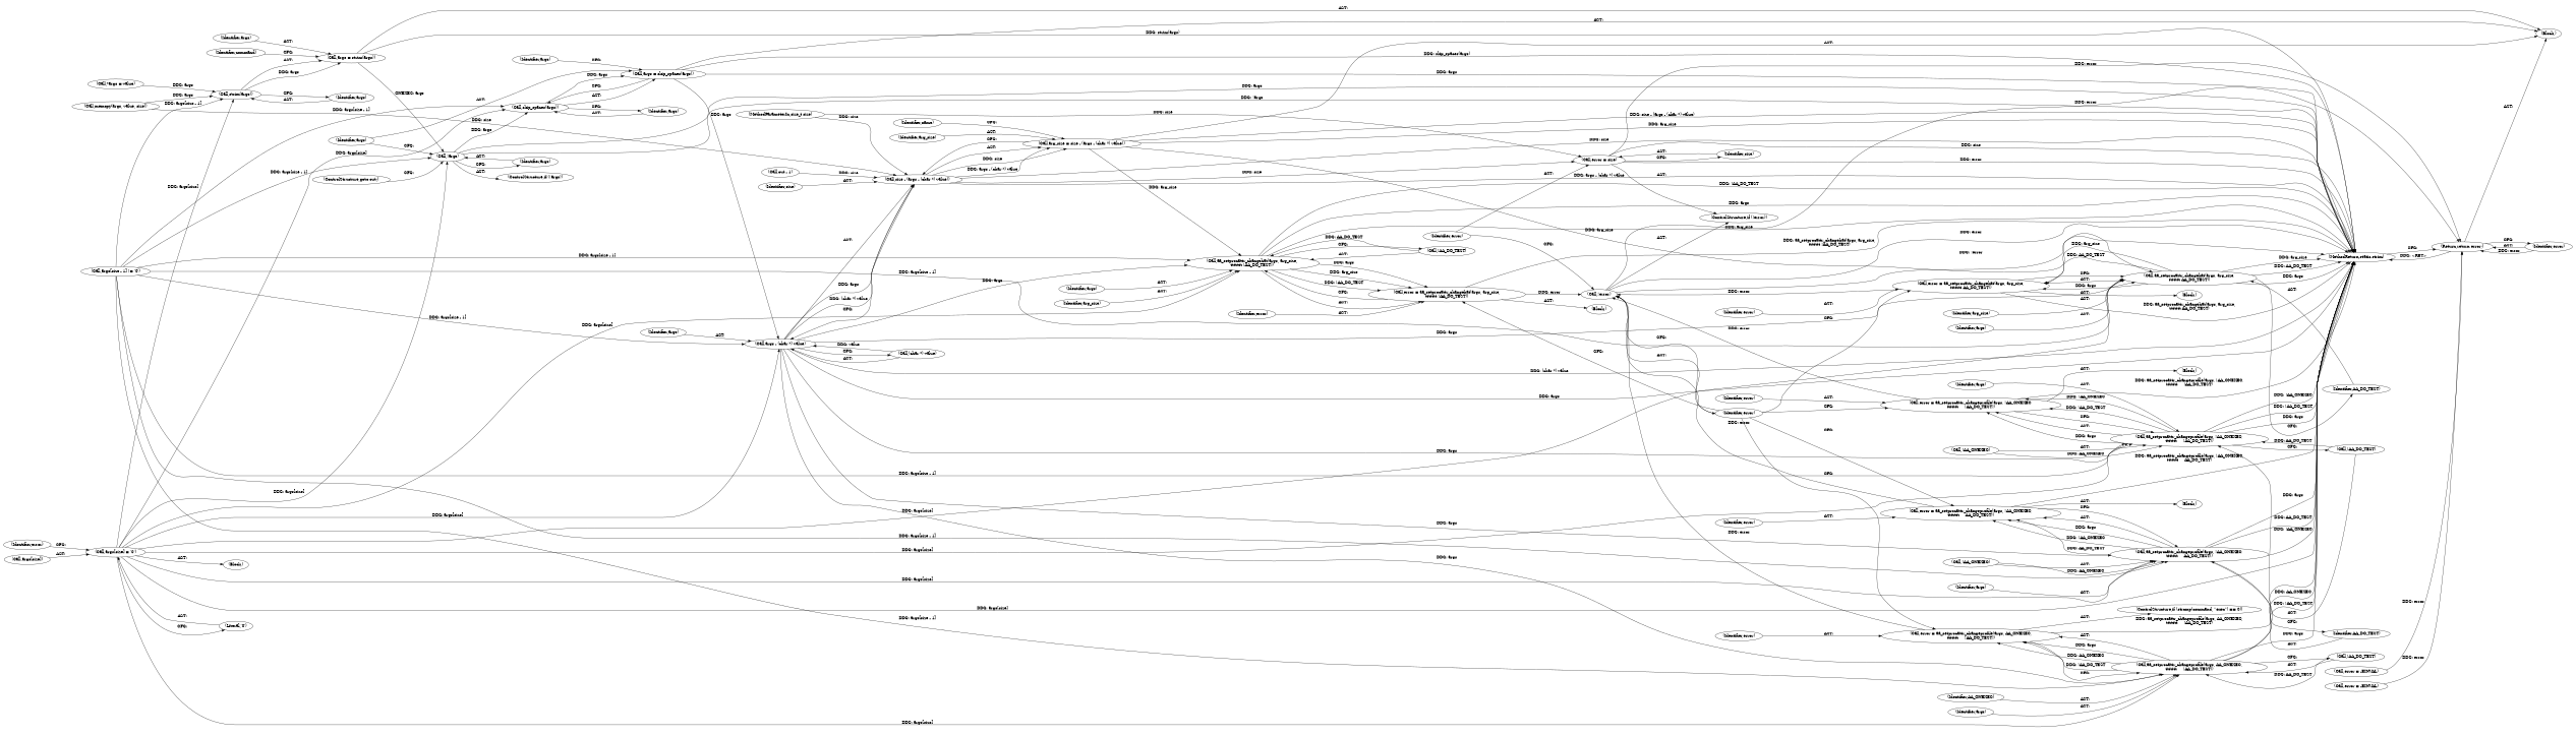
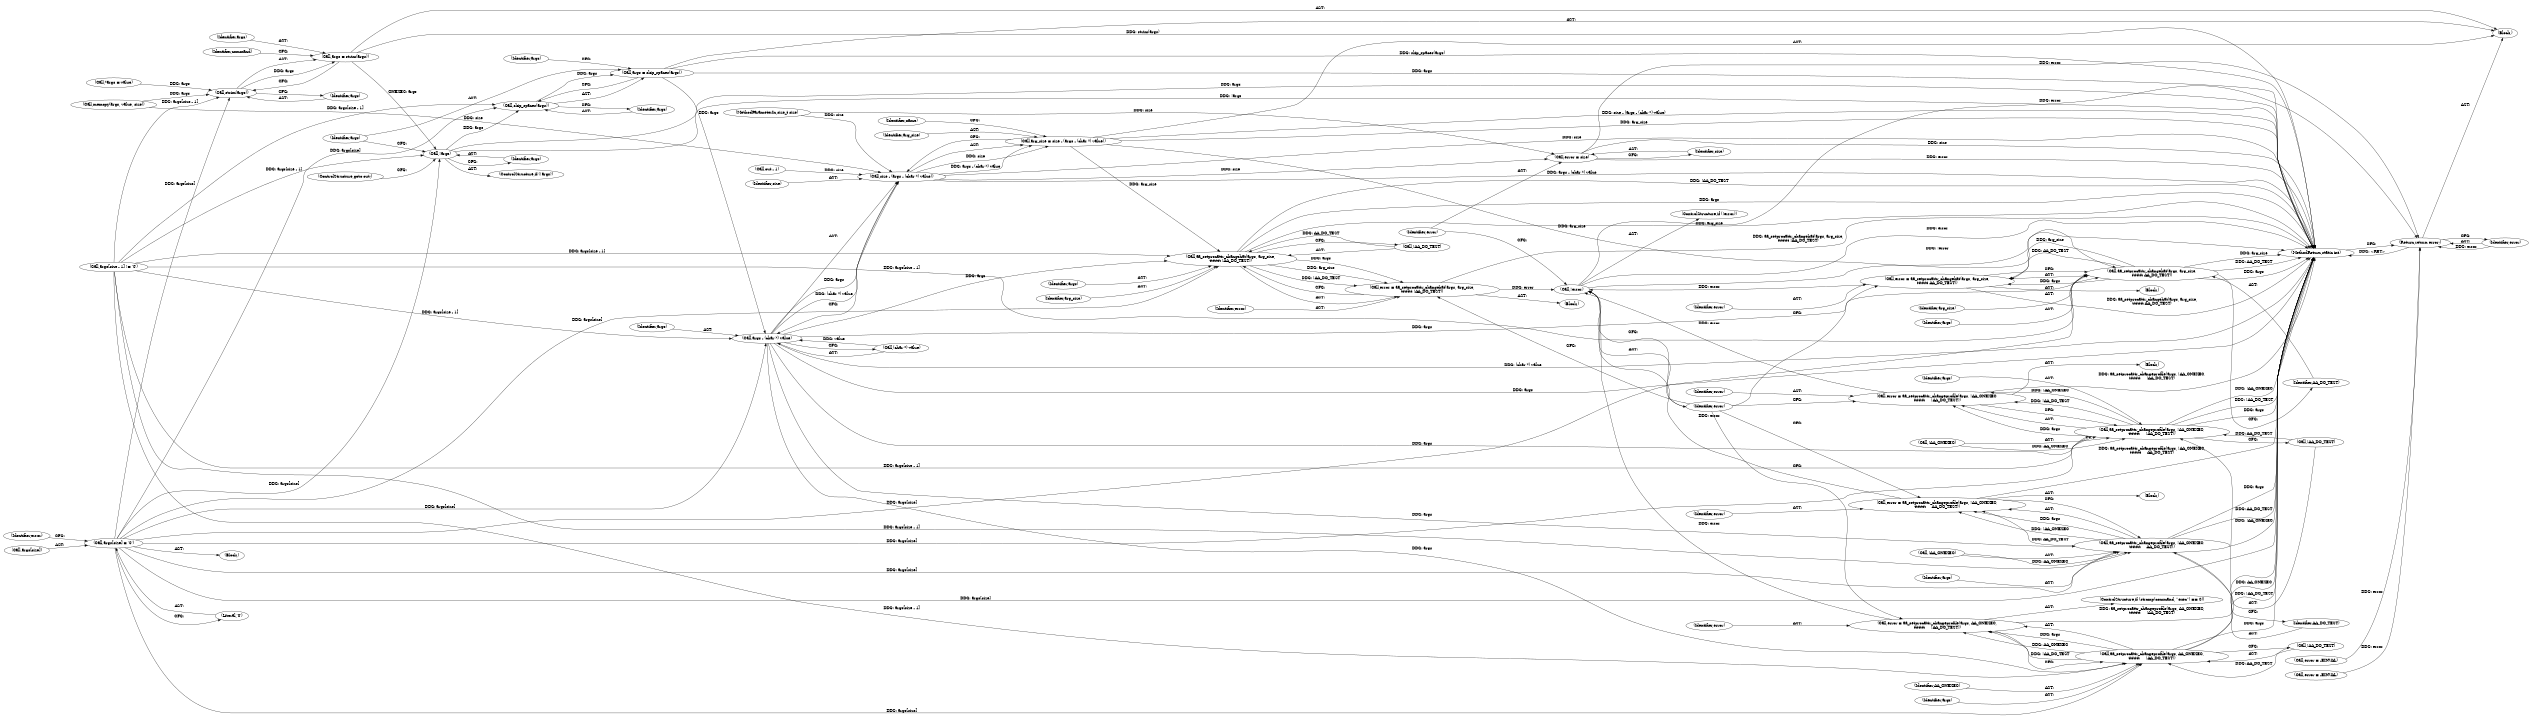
  digraph {
    rankdir=LR
    n1 [label="(Call,args[size] = '\0')"]
    n2 [label="(Call,strim(args))"]
    n3 [label="(Call,!args)"]
    n4 [label="(Call,skip_spaces(args))"]
    n5 [label="(Call,args - (char *) value)"]
    n6 [label="(Call,aa_setprocattr_changehat(args, arg_size,\n\t\t\t\t\t\t\t !AA_DO_TEST))"]
    n7 [label="(Call,aa_setprocattr_changehat(args, arg_size,\n\t\t\t\t\t\t\t AA_DO_TEST))"]
    n8 [label="(Call,aa_setprocattr_changeprofile(args, !AA_ONEXEC,\n\t\t\t\t\t\t\t     !AA_DO_TEST))"]
    n9 [label="(Call,aa_setprocattr_changeprofile(args, !AA_ONEXEC,\n\t\t\t\t\t\t\t     AA_DO_TEST))"]
    n10 [label="(Call,aa_setprocattr_changeprofile(args, AA_ONEXEC,\n\t\t\t\t\t\t\t     !AA_DO_TEST))"]
-   n11 [label="(MethodReturn,static strim)"]
+   n11 [label="(MethodReturn,static int)"]
    n12 [label="(Literal,'\0')"]
    n13 [label="(Block,)"]
    n14 [label="(Call,args = strim(args))"]
    n15 [label="(Identifier,args)"]
    n16 [label="(Identifier,args)"]
    n17 [label="(ControlStructure,if (!args))"]
    n18 [label="(Call,args = skip_spaces(args))"]
    n19 [label="(Identifier,args)"]
    n20 [label="(Call,size - (args - (char *) value))"]
    n21 [label="(Call,(char *) value)"]
    n22 [label="(Call,error = aa_setprocattr_changehat(args, arg_size,\n\t\t\t\t\t\t\t !AA_DO_TEST))"]
    n23 [label="(Call,!AA_DO_TEST)"]
    n24 [label="(Call,error = aa_setprocattr_changehat(args, arg_size,\n\t\t\t\t\t\t\t AA_DO_TEST))"]
    n25 [label="(Identifier,AA_DO_TEST)"]
    n26 [label="(Call,error = aa_setprocattr_changeprofile(args, !AA_ONEXEC,\n\t\t\t\t\t\t\t     !AA_DO_TEST))"]
    n27 [label="(Call,!AA_DO_TEST)"]
    n28 [label="(Call,error = aa_setprocattr_changeprofile(args, !AA_ONEXEC,\n\t\t\t\t\t\t\t     AA_DO_TEST))"]
    n29 [label="(Identifier,AA_DO_TEST)"]
    n30 [label="(Call,error = aa_setprocattr_changeprofile(args, AA_ONEXEC,\n\t\t\t\t\t\t\t     !AA_DO_TEST))"]
    n31 [label="(Call,!AA_DO_TEST)"]
    n32 [label="(Return,return error;)"]
    n33 [label="(Block,)"]
    n34 [label="(Call,arg_size = size - (args - (char *) value))"]
    n35 [label="(Call,error = size)"]
    n36 [label="(ControlStructure,if (!error))"]
    n37 [label="(Identifier,size)"]
    n38 [label="(Call,!error)"]
    n39 [label="(Block,)"]
    n40 [label="(Identifier,error)"]
    n41 [label="(Identifier,error)"]
    n42 [label="(Block,)"]
    n43 [label="(Block,)"]
    n44 [label="(Block,)"]
    n45 [label="(ControlStructure,if (strcmp(command, \"exec\") == 0))"]
    n46 [label="(Identifier,args)"]
    n47 [label="(Identifier,args)"]
    n48 [label="(Call,out - 1)"]
    n49 [label="(Call,args[size - 1] != '\0')"]
    n50 [label="(Identifier,args)"]
    n51 [label="(Identifier,size)"]
    n52 [label="(MethodParameterIn,size_t size)"]
    n53 [label="(Call,*args = value)"]
    n54 [label="(Call,memcpy(args, value, size))"]
    n55 [label="(Call,error = -EINVAL)"]
    n56 [label="(Call,!AA_ONEXEC)"]
    n57 [label="(Identifier,error)"]
    n58 [label="(Identifier,args)"]
    n59 [label="(Identifier,arg_size)"]
    n60 [label="(Identifier,name)"]
    n61 [label="(Identifier,arg_size)"]
    n62 [label="(Identifier,args)"]
    n63 [label="(Identifier,args)"]
    n64 [label="(Identifier,error)"]
    n65 [label="(ControlStructure,goto out;)"]
    n66 [label="(Identifier,args)"]
    n67 [label="(Identifier,AA_ONEXEC)"]
    n68 [label="(Identifier,args)"]
    n69 [label="(Identifier,error)"]
    n70 [label="(Call,error = -EINVAL)"]
    n71 [label="(Identifier,error)"]
    n72 [label="(Call,!AA_ONEXEC)"]
    n73 [label="(Identifier,arg_size)"]
    n74 [label="(Identifier,command)"]
    n75 [label="(Identifier,error)"]
    n76 [label="(Call,args[size])"]
    n77 [label="(Identifier,error)"]
    n78 [label="(Identifier,error)"]
    n79 [label="(Identifier,args)"]
    n1 -> n2 [label="DDG: args[size]"]
    n1 -> n3 [label="DDG: args[size]"]
    n1 -> n4 [label="DDG: args[size]"]
    n1 -> n5 [label="DDG: args[size]"]
    n1 -> n6 [label="DDG: args[size]"]
    n1 -> n7 [label="DDG: args[size]"]
    n1 -> n8 [label="DDG: args[size]"]
    n1 -> n9 [label="DDG: args[size]"]
    n1 -> n10 [label="DDG: args[size]"]
    n1 -> n11 [label="DDG: args[size]"]
    n1 -> n12 [label="CFG: "]
    n1 -> n13 [label="AST: "]
    n2 -> n14 [label="AST: "]
    n2 -> n14 [label="DDG: args"]
    n2 -> n15 [label="CFG: "]
    n3 -> n4 [label="DDG: args"]
    n3 -> n11 [label="DDG: !args"]
    n3 -> n11 [label="DDG: args"]
    n3 -> n16 [label="CFG: "]
    n3 -> n17 [label="AST: "]
    n4 -> n18 [label="AST: "]
    n4 -> n18 [label="DDG: args"]
    n4 -> n19 [label="CFG: "]
    n5 -> n6 [label="DDG: args"]
    n5 -> n7 [label="DDG: args"]
    n5 -> n8 [label="DDG: args"]
    n5 -> n9 [label="DDG: args"]
    n5 -> n10 [label="DDG: args"]
    n5 -> n11 [label="DDG: (char *) value"]
    n5 -> n11 [label="DDG: args"]
    n5 -> n20 [label="AST: "]
    n5 -> n20 [label="DDG: args"]
    n5 -> n20 [label="DDG: (char *) value"]
    n5 -> n21 [label="CFG: "]
    n6 -> n11 [label="DDG: !AA_DO_TEST"]
    n6 -> n11 [label="DDG: args"]
    n6 -> n11 [label="DDG: arg_size"]
    n6 -> n22 [label="AST: "]
    n6 -> n22 [label="DDG: args"]
    n6 -> n22 [label="DDG: arg_size"]
    n6 -> n22 [label="DDG: !AA_DO_TEST"]
    n6 -> n23 [label="CFG: "]
    n7 -> n11 [label="DDG: arg_size"]
    n7 -> n11 [label="DDG: AA_DO_TEST"]
    n7 -> n11 [label="DDG: args"]
    n7 -> n24 [label="AST: "]
    n7 -> n24 [label="DDG: args"]
    n7 -> n24 [label="DDG: arg_size"]
    n7 -> n24 [label="DDG: AA_DO_TEST"]
    n7 -> n25 [label="CFG: "]
    n8 -> n11 [label="DDG: !AA_ONEXEC"]
    n8 -> n11 [label="DDG: !AA_DO_TEST"]
    n8 -> n11 [label="DDG: args"]
    n8 -> n26 [label="AST: "]
    n8 -> n26 [label="DDG: args"]
    n8 -> n26 [label="DDG: !AA_ONEXEC"]
    n8 -> n26 [label="DDG: !AA_DO_TEST"]
    n8 -> n27 [label="CFG: "]
    n9 -> n11 [label="DDG: !AA_ONEXEC"]
    n9 -> n11 [label="DDG: args"]
    n9 -> n11 [label="DDG: AA_DO_TEST"]
    n9 -> n28 [label="AST: "]
    n9 -> n28 [label="DDG: args"]
    n9 -> n28 [label="DDG: !AA_ONEXEC"]
    n9 -> n28 [label="DDG: AA_DO_TEST"]
    n9 -> n29 [label="CFG: "]
    n10 -> n11 [label="DDG: args"]
    n10 -> n11 [label="DDG: AA_ONEXEC"]
    n10 -> n11 [label="DDG: !AA_DO_TEST"]
    n10 -> n30 [label="AST: "]
    n10 -> n30 [label="DDG: args"]
    n10 -> n30 [label="DDG: AA_ONEXEC"]
    n10 -> n30 [label="DDG: !AA_DO_TEST"]
    n10 -> n31 [label="CFG: "]
    n11 -> n32 [label="CFG: "]
    n12 -> n1 [label="AST: "]
+   n14 -> n2 [label="CFG: "]
    n14 -> n3 [label="ONEXEC: args"]
    n14 -> n11 [label="DDG: strim(args)"]
    n14 -> n33 [label="AST: "]
    n15 -> n2 [label="AST: "]
    n16 -> n3 [label="AST: "]
    n18 -> n4 [label="CFG: "]
    n18 -> n5 [label="DDG: args"]
    n18 -> n11 [label="DDG: skip_spaces(args)"]
    n18 -> n11 [label="DDG: args"]
    n18 -> n33 [label="AST: "]
    n19 -> n4 [label="AST: "]
    n20 -> n5 [label="CFG: "]
    n20 -> n11 [label="DDG: args - (char *) value"]
    n20 -> n11 [label="DDG: size"]
    n20 -> n34 [label="AST: "]
    n20 -> n34 [label="DDG: size"]
    n20 -> n34 [label="DDG: args - (char *) value"]
    n20 -> n35 [label="DDG: size"]
    n21 -> n5 [label="AST: "]
    n21 -> n5 [label="DDG: value"]
    n22 -> n6 [label="CFG: "]
    n22 -> n11 [label="DDG: aa_setprocattr_changehat(args, arg_size,\n\t\t\t\t\t\t\t !AA_DO_TEST)"]
    n22 -> n38 [label="DDG: error"]
    n22 -> n39 [label="AST: "]
    n23 -> n6 [label="AST: "]
    n23 -> n6 [label="DDG: AA_DO_TEST"]
    n24 -> n7 [label="CFG: "]
    n24 -> n11 [label="DDG: aa_setprocattr_changehat(args, arg_size,\n\t\t\t\t\t\t\t AA_DO_TEST)"]
    n24 -> n38 [label="DDG: error"]
    n24 -> n42 [label="AST: "]
    n25 -> n7 [label="AST: "]
    n26 -> n8 [label="CFG: "]
    n26 -> n11 [label="DDG: aa_setprocattr_changeprofile(args, !AA_ONEXEC,\n\t\t\t\t\t\t\t     !AA_DO_TEST)"]
    n26 -> n38 [label="DDG: error"]
    n26 -> n43 [label="AST: "]
    n27 -> n8 [label="AST: "]
    n27 -> n8 [label="DDG: AA_DO_TEST"]
    n28 -> n9 [label="CFG: "]
    n28 -> n11 [label="DDG: aa_setprocattr_changeprofile(args, !AA_ONEXEC,\n\t\t\t\t\t\t\t     AA_DO_TEST)"]
    n28 -> n38 [label="DDG: error"]
    n28 -> n44 [label="AST: "]
    n29 -> n9 [label="AST: "]
    n30 -> n10 [label="CFG: "]
    n30 -> n11 [label="DDG: aa_setprocattr_changeprofile(args, AA_ONEXEC,\n\t\t\t\t\t\t\t     !AA_DO_TEST)"]
    n30 -> n38 [label="DDG: error"]
    n30 -> n45 [label="AST: "]
    n31 -> n10 [label="AST: "]
    n31 -> n10 [label="DDG: AA_DO_TEST"]
    n32 -> n11 [label="DDG: <RET>"]
    n32 -> n33 [label="AST: "]
    n32 -> n41 [label="CFG: "]
    n34 -> n6 [label="DDG: arg_size"]
    n34 -> n7 [label="DDG: arg_size"]
    n34 -> n11 [label="DDG: size - (args - (char *) value)"]
    n34 -> n11 [label="DDG: arg_size"]
    n34 -> n20 [label="CFG: "]
    n34 -> n33 [label="AST: "]
    n35 -> n11 [label="DDG: size"]
    n35 -> n11 [label="DDG: error"]
    n35 -> n32 [label="DDG: error"]
-   n35 -> n36 [label="AST: "]
    n35 -> n37 [label="CFG: "]
    n37 -> n35 [label="AST: "]
    n38 -> n11 [label="DDG: error"]
    n38 -> n11 [label="DDG: !error"]
    n38 -> n32 [label="DDG: error"]
    n38 -> n36 [label="AST: "]
    n38 -> n40 [label="CFG: "]
    n40 -> n22 [label="CFG: "]
    n40 -> n24 [label="CFG: "]
    n40 -> n26 [label="CFG: "]
    n40 -> n28 [label="CFG: "]
    n40 -> n30 [label="CFG: "]
    n40 -> n38 [label="AST: "]
    n41 -> n32 [label="AST: "]
    n41 -> n32 [label="DDG: error"]
    n46 -> n14 [label="AST: "]
    n47 -> n18 [label="CFG: "]
    n48 -> n20 [label="DDG: size"]
    n49 -> n2 [label="DDG: args[size - 1]"]
    n49 -> n3 [label="DDG: args[size - 1]"]
    n49 -> n4 [label="DDG: args[size - 1]"]
    n49 -> n5 [label="DDG: args[size - 1]"]
    n49 -> n6 [label="DDG: args[size - 1]"]
    n49 -> n7 [label="DDG: args[size - 1]"]
    n49 -> n8 [label="DDG: args[size - 1]"]
    n49 -> n9 [label="DDG: args[size - 1]"]
    n49 -> n10 [label="DDG: args[size - 1]"]
    n50 -> n9 [label="AST: "]
    n51 -> n20 [label="AST: "]
    n52 -> n20 [label="DDG: size"]
    n52 -> n35 [label="DDG: size"]
    n53 -> n2 [label="DDG: args"]
    n54 -> n2 [label="DDG: args"]
    n54 -> n20 [label="DDG: size"]
    n55 -> n32 [label="DDG: error"]
    n56 -> n8 [label="AST: "]
    n56 -> n8 [label="DDG: AA_ONEXEC"]
    n57 -> n28 [label="AST: "]
    n58 -> n6 [label="AST: "]
    n59 -> n7 [label="AST: "]
    n60 -> n34 [label="CFG: "]
    n61 -> n34 [label="AST: "]
    n62 -> n8 [label="AST: "]
    n63 -> n5 [label="AST: "]
    n64 -> n22 [label="AST: "]
    n65 -> n3 [label="CFG: "]
    n66 -> n3 [label="CFG: "]
    n66 -> n18 [label="AST: "]
    n67 -> n10 [label="AST: "]
    n68 -> n7 [label="AST: "]
    n69 -> n35 [label="AST: "]
    n69 -> n38 [label="CFG: "]
    n70 -> n32 [label="DDG: error"]
    n71 -> n24 [label="AST: "]
    n72 -> n9 [label="AST: "]
    n72 -> n9 [label="DDG: AA_ONEXEC"]
    n73 -> n6 [label="AST: "]
    n74 -> n14 [label="CFG: "]
    n75 -> n1 [label="CFG: "]
    n76 -> n1 [label="AST: "]
    n77 -> n26 [label="AST: "]
    n78 -> n30 [label="AST: "]
    n79 -> n10 [label="AST: "]
  }
